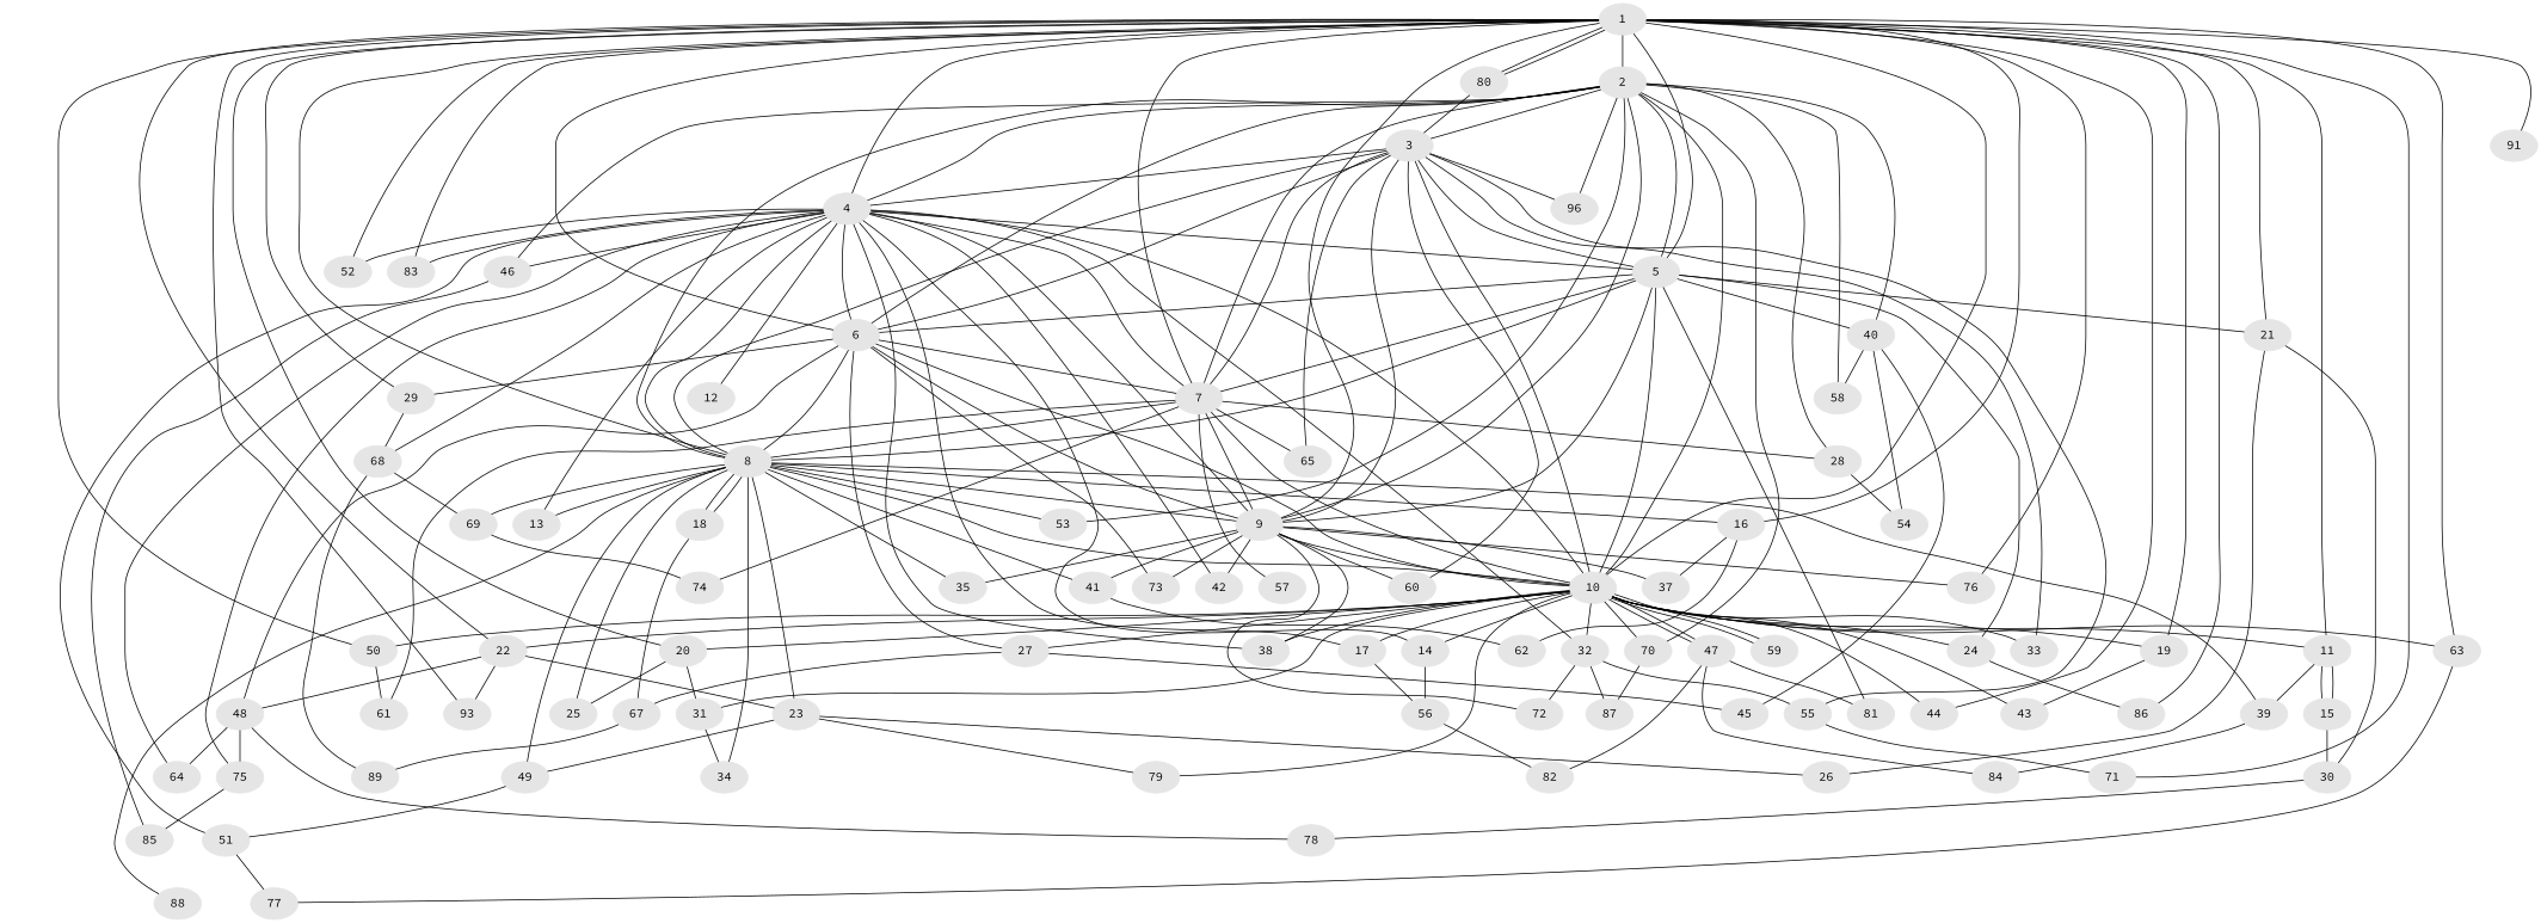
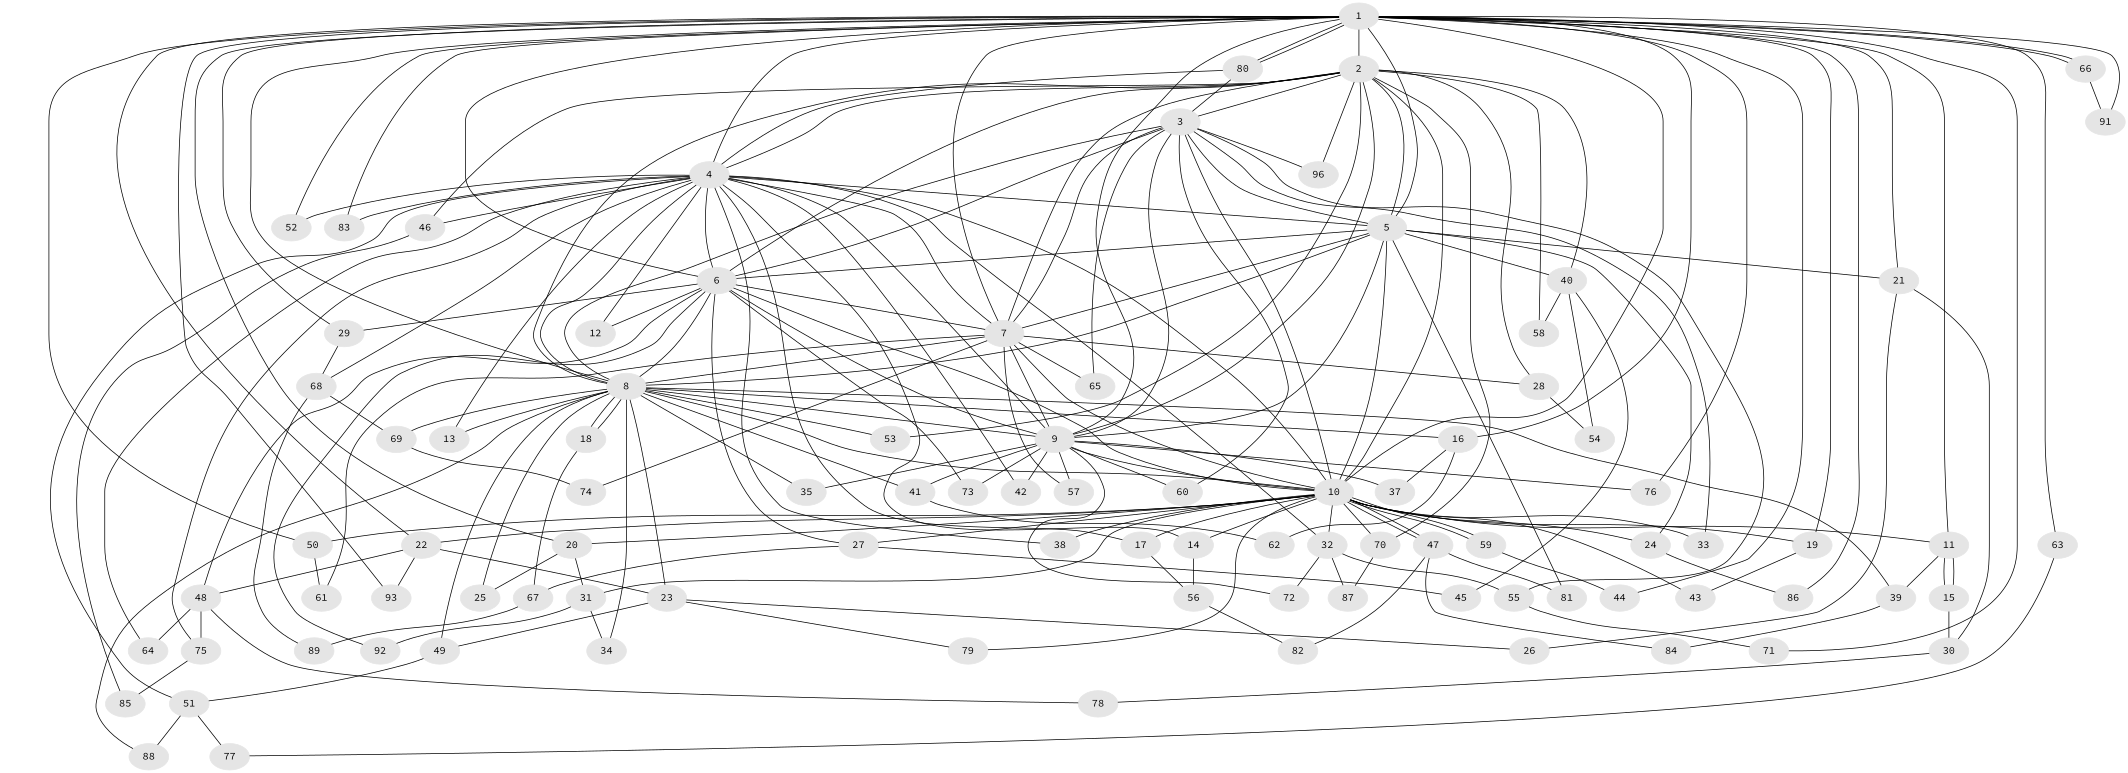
  graph {
    fontname="Source Code Pro"
    node [color=gray90 fontname="Source Code Pro" style=filled]
    edge [fontname="Source Code Pro"]
    1
    2
    4
    5
    6
    7
    8
    9
    10
    11
    16
    19
    20
    21
    22
    29
    44
    50
    52
    63
+   66
    71
    76
    80
    83
    86
    91
    93
    3
    28
    40
    46
    53
    58
    70
    n36 [label=96]
    33
    55
    60
    65
    12
    13
    14
    17
    32
    38
    42
    51
    64
    68
    75
    24
    81
    27
    48
    73
+   92
    57
    61
    74
    18
    23
    25
    34
    35
    39
    41
    49
    69
    88
    37
    72
    31
    43
    47
    59
    79
    15
    62
    30
    26
    77
    54
    45
    85
    87
    56
    89
    67
    78
    84
    82
    1 -- 2
    1 -- 4
    1 -- 5
    1 -- 6
    1 -- 7
    1 -- 8
    1 -- 9
    1 -- 10
    1 -- 11
    1 -- 16
    1 -- 19
    1 -- 20
    1 -- 21
    1 -- 22
    1 -- 29
    1 -- 44
    1 -- 50
    1 -- 52
    1 -- 63
+   1 -- 66
+   1 -- 66
    1 -- 71
    1 -- 76
    1 -- 80
    1 -- 80
    1 -- 83
    1 -- 86
    1 -- 91
    1 -- 93
    2 -- 4
    2 -- 5
    2 -- 6
    2 -- 7
    2 -- 8
    2 -- 9
    2 -- 10
    2 -- 3
    2 -- 28
    2 -- 40
    2 -- 46
    2 -- 53
    2 -- 58
    2 -- 70
    2 -- n36
    4 -- 5
    4 -- 6
    4 -- 7
    4 -- 8
    4 -- 9
    4 -- 10
    4 -- 52
    4 -- 83
    4 -- 46
    4 -- 12
    4 -- 13
    4 -- 14
    4 -- 17
    4 -- 32
    4 -- 38
    4 -- 42
    4 -- 51
    4 -- 64
    4 -- 68
    4 -- 75
    5 -- 6
    5 -- 7
    5 -- 8
    5 -- 9
    5 -- 10
    5 -- 21
    5 -- 40
    5 -- 24
    5 -- 81
    6 -- 7
    6 -- 8
    6 -- 9
    6 -- 10
    6 -- 29
+   6 -- 12
    6 -- 27
    6 -- 48
    6 -- 73
+   6 -- 92
    7 -- 8
    7 -- 9
    7 -- 10
    7 -- 28
    7 -- 65
    7 -- 57
    7 -- 61
    7 -- 74
    8 -- 9
    8 -- 10
    8 -- 16
    8 -- 53
    8 -- 13
    8 -- 18
    8 -- 18
    8 -- 23
    8 -- 25
    8 -- 34
    8 -- 35
    8 -- 39
    8 -- 41
    8 -- 49
    8 -- 69
    8 -- 88
    9 -- 10
    9 -- 76
    9 -- 60
    9 -- 42
    9 -- 73
-   9 -- 38
+   9 -- 57
    9 -- 35
    9 -- 41
    9 -- 37
    9 -- 72
    10 -- 11
    10 -- 19
    10 -- 20
    10 -- 22
-   10 -- 44
+   59 -- 44
    10 -- 50
-   10 -- 63
    10 -- 70
    10 -- 33
    10 -- 14
    10 -- 17
    10 -- 32
    10 -- 38
    10 -- 24
    10 -- 27
    10 -- 31
    10 -- 43
    10 -- 47
    10 -- 47
    10 -- 59
    10 -- 59
    10 -- 79
    11 -- 39
    11 -- 15
    11 -- 15
    16 -- 37
    16 -- 62
    19 -- 43
    20 -- 25
    20 -- 31
    21 -- 30
    21 -- 26
    22 -- 93
    22 -- 48
    22 -- 23
    29 -- 68
    50 -- 61
    63 -- 77
+   66 -- 91
    80 -- 3
-   3 -- 4
+   80 -- 4
    3 -- 5
    3 -- 6
    3 -- 7
    3 -- 8
    3 -- 9
    3 -- 10
    3 -- n36
    3 -- 33
    3 -- 55
    3 -- 60
    3 -- 65
    28 -- 54
    40 -- 58
    40 -- 54
    40 -- 45
    46 -- 85
    70 -- 87
    55 -- 71
    14 -- 56
    17 -- 56
    32 -- 55
    32 -- 72
    32 -- 87
+   51 -- 88
    51 -- 77
    68 -- 69
    68 -- 89
    75 -- 85
    24 -- 86
    27 -- 45
    27 -- 67
    48 -- 64
    48 -- 75
    48 -- 78
    18 -- 67
    23 -- 49
    23 -- 79
    23 -- 26
    39 -- 84
    41 -- 62
    49 -- 51
    69 -- 74
+   31 -- 92
    31 -- 34
    47 -- 81
    47 -- 84
    47 -- 82
    15 -- 30
    30 -- 78
    56 -- 82
    67 -- 89
  }
